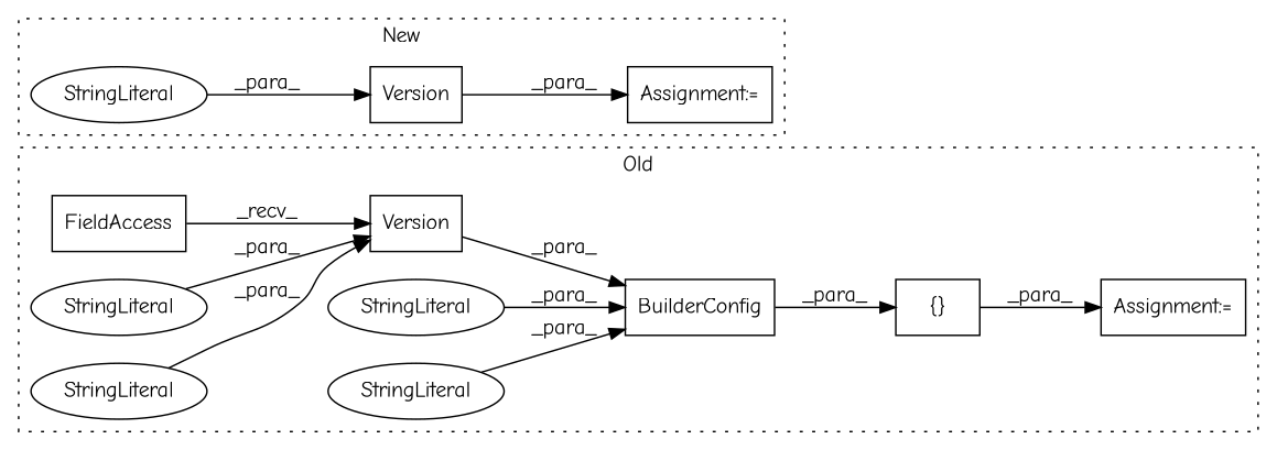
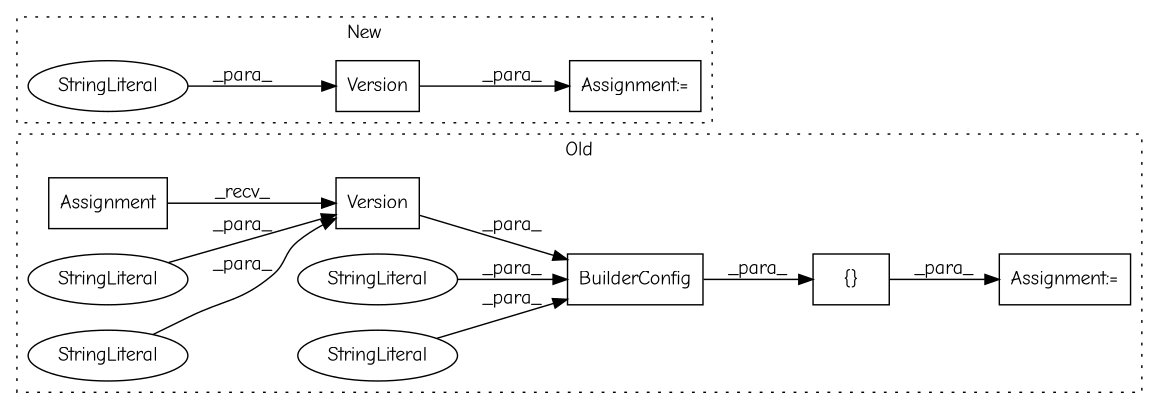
  digraph {
    rankdir=LR
    fontname="Comic Neue"
    node [a=45 l="8,1" shape=box fontname="Comic Neue"]
    edge [fontname="Comic Neue"]
    n1 [a=32 l="14,1" label=BuilderConfig s="1672,1836"]
    n2 [a=4 l="1,1" label="{}" s="1635,1837"]
    n3 [a=32 label=Version s="1735,1807"]
-   n4 [a=22 l=19 label=FieldAccess s=1699]
+   n4 [a=22 l=19 label=Assignment s=1699]
    n5 [a=7 l=1 label="Assignment:=" s=1617]
    n6 [l=7 label=StringLiteral s=1743 shape=ellipse]
    n7 [l=56 label=StringLiteral s=1751 shape=ellipse]
    n8 [l=12 label=StringLiteral s=1686 shape=ellipse]
    n9 [l=27 label=StringLiteral s=1809 shape=ellipse]
    n10 [a=32 label=Version s="1646,1661"]
    n11 [a=7 l=1 label="Assignment:=" s=1609]
    n12 [l=7 label=StringLiteral s=1654 shape=ellipse]
    subgraph cluster_1 {
      label=Old
      style=dotted
      n1
      n2
      n3
      n4
      n5
      n6
      n7
      n8
      n9
    }
    subgraph cluster_2 {
      label=New
      style=dotted
      n10
      n11
      n12
    }
    n1 -> n2 [label=_para_]
    n2 -> n5 [label=_para_]
    n3 -> n1 [label=_para_]
    n4 -> n3 [label=_recv_]
    n6 -> n3 [label=_para_]
    n7 -> n3 [label=_para_]
    n8 -> n1 [label=_para_]
    n9 -> n1 [label=_para_]
    n10 -> n11 [label=_para_]
    n12 -> n10 [label=_para_]
  }
